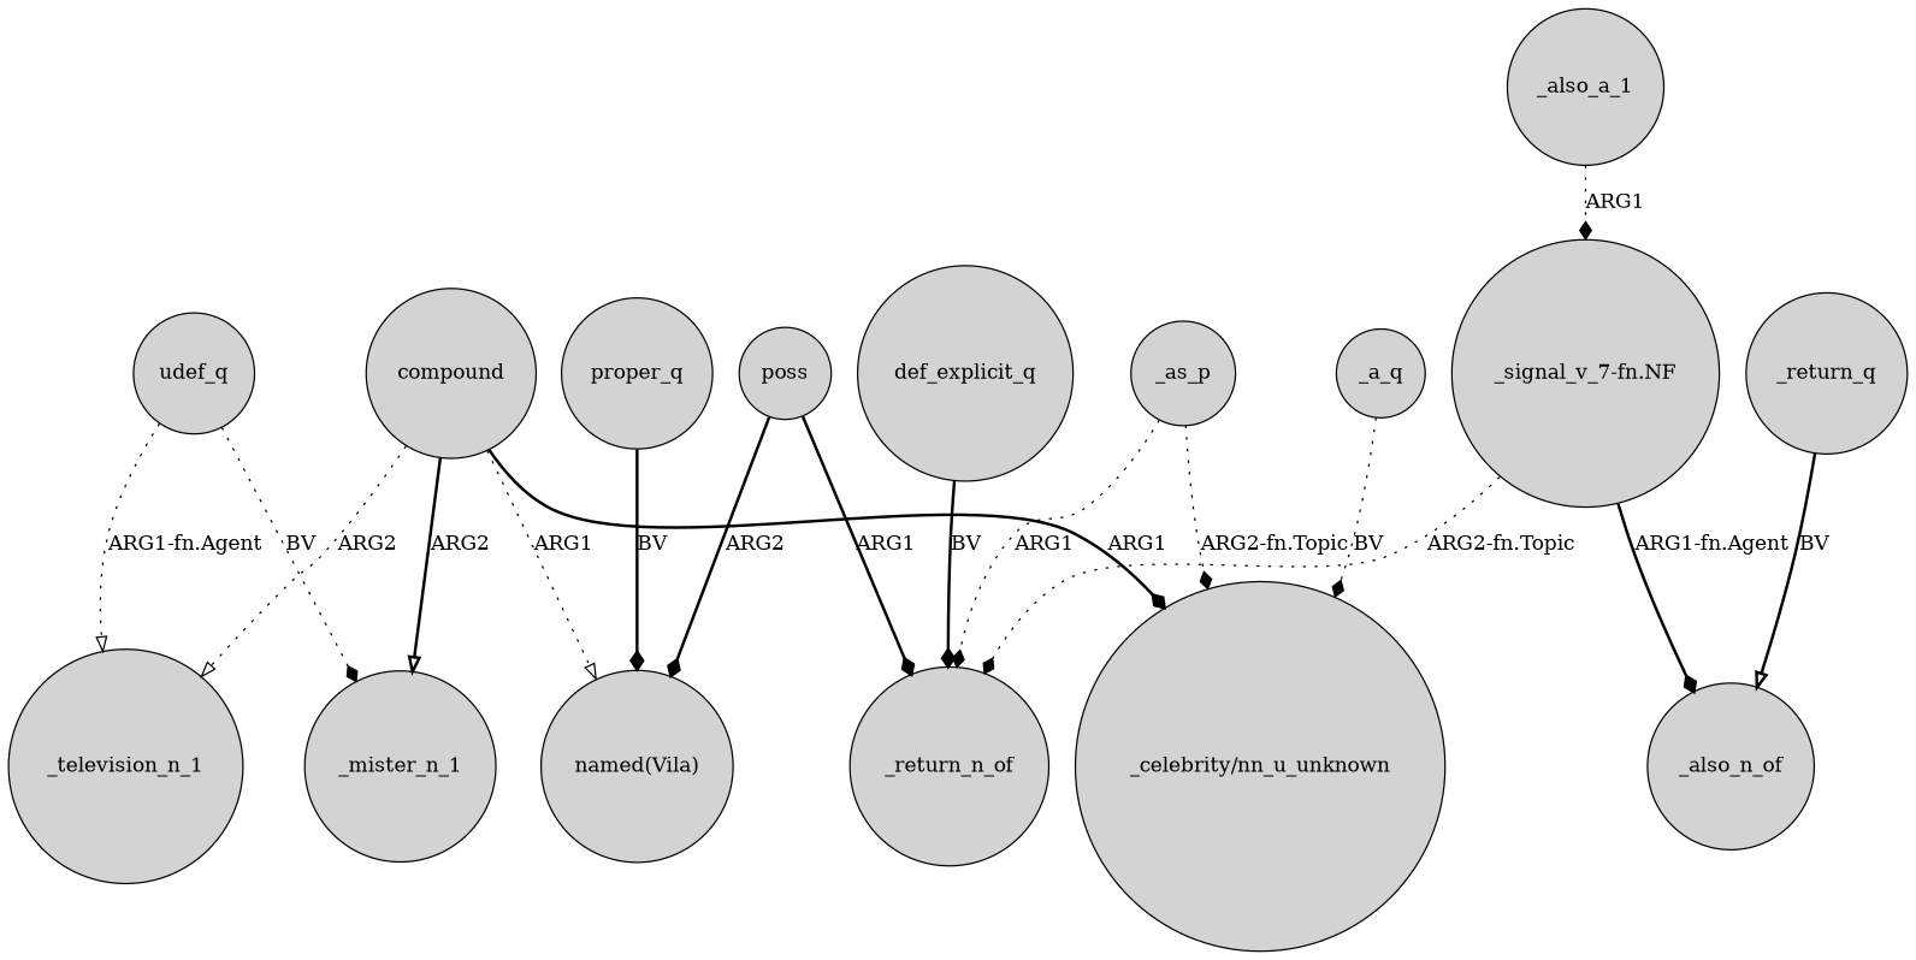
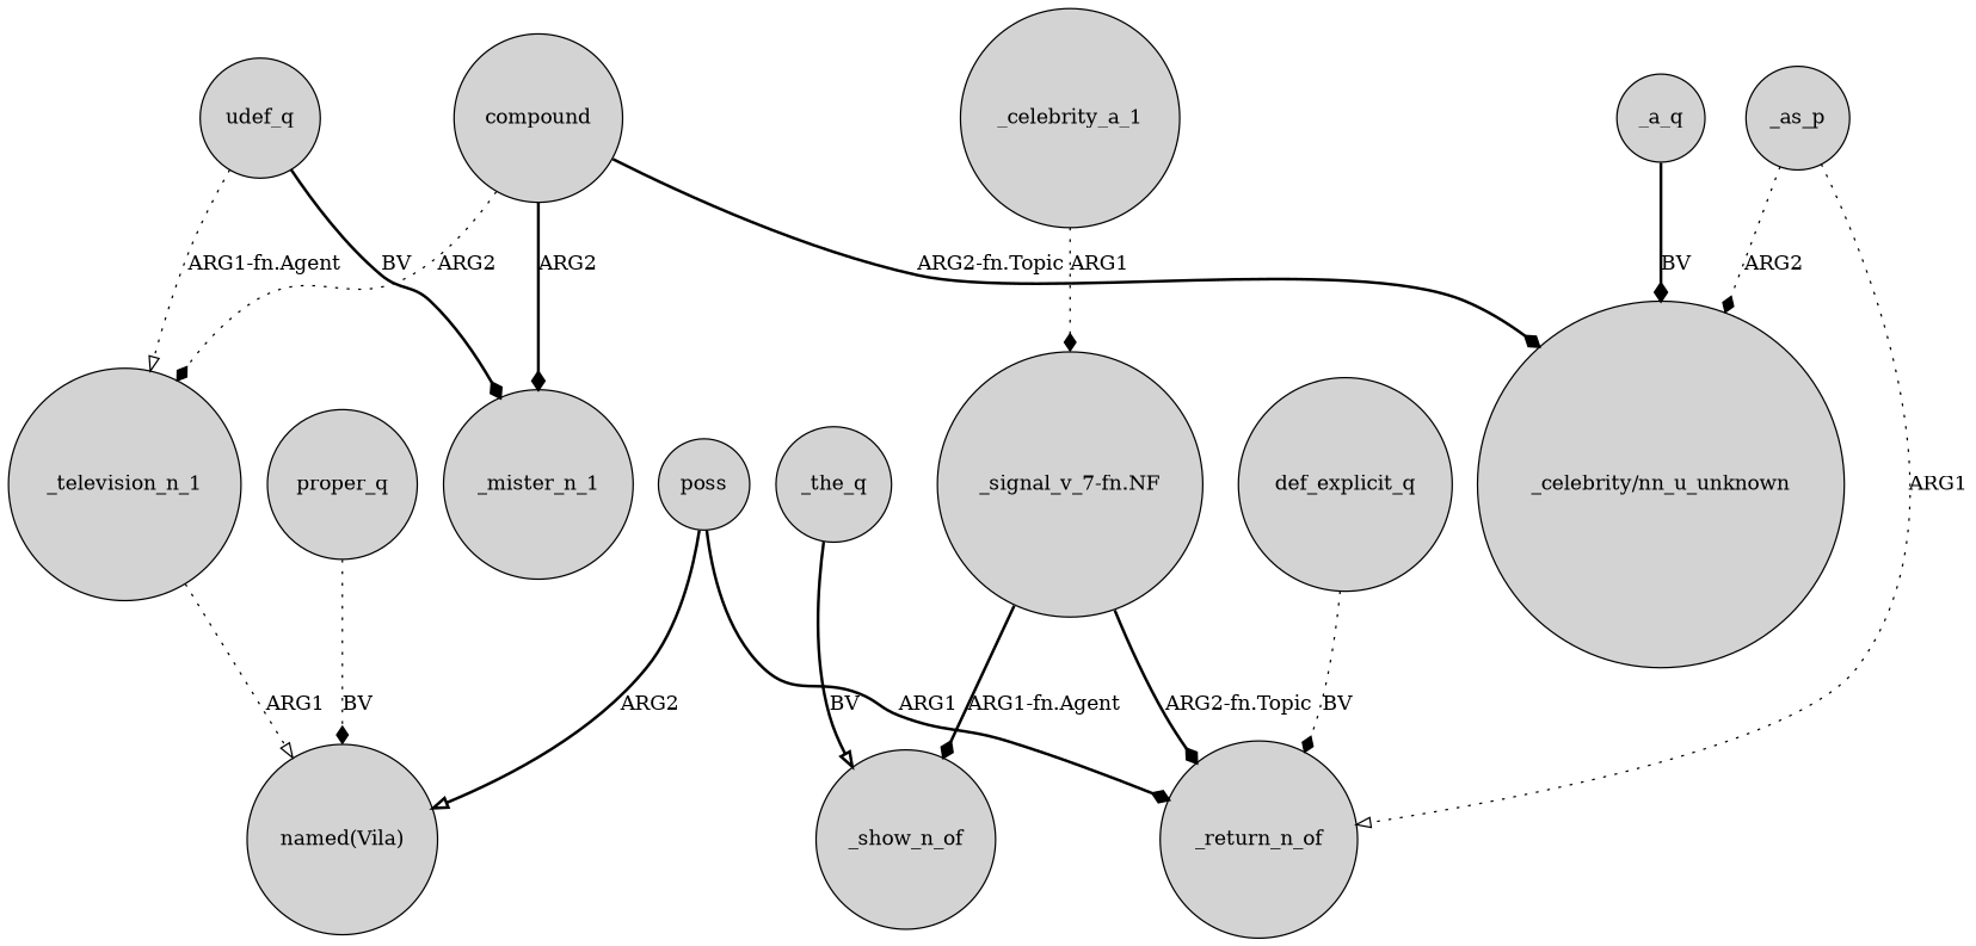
  digraph {
    node [shape=circle style=filled]
    edge [arrowhead=diamond style=bold]
    compound
    _television_n_1
    "named(Vila)"
    _mister_n_1
    "_celebrity/nn_u_unknown"
    udef_q
    poss
    _return_n_of
    proper_q
    n10 [label="_signal_v_7-fn.NF"]
-   _also_a_1
-   _show_n_of [label=_also_n_of]
+   _also_a_1 [label=_celebrity_a_1]
+   _show_n_of
    _as_p
    _a_q
    def_explicit_q
-   _the_q [label=_return_q]
-   compound -> _television_n_1 [arrowhead=onormal label=ARG2 style=dotted]
-   compound -> "named(Vila)" [arrowhead=onormal label=ARG1 style=dotted]
-   compound -> _mister_n_1 [arrowhead=onormal label=ARG2]
-   compound -> "_celebrity/nn_u_unknown" [label=ARG1]
+   _the_q
+   compound -> _television_n_1 [label=ARG2 style=dotted]
+   _television_n_1 -> "named(Vila)" [arrowhead=onormal label=ARG1 style=dotted]
+   compound -> _mister_n_1 [label=ARG2]
+   compound -> "_celebrity/nn_u_unknown" [label="ARG2-fn.Topic"]
    udef_q -> _television_n_1 [arrowhead=onormal label="ARG1-fn.Agent" style=dotted]
-   udef_q -> _mister_n_1 [label=BV style=dotted]
-   poss -> "named(Vila)" [label=ARG2]
+   udef_q -> _mister_n_1 [label=BV]
+   poss -> "named(Vila)" [arrowhead=onormal label=ARG2]
    poss -> _return_n_of [label=ARG1]
-   proper_q -> "named(Vila)" [label=BV]
-   n10 -> _return_n_of [label="ARG2-fn.Topic" style=dotted]
+   proper_q -> "named(Vila)" [label=BV style=dotted]
+   n10 -> _return_n_of [label="ARG2-fn.Topic"]
    n10 -> _show_n_of [label="ARG1-fn.Agent"]
    _also_a_1 -> n10 [label=ARG1 style=dotted]
-   _as_p -> "_celebrity/nn_u_unknown" [label="ARG2-fn.Topic" style=dotted]
-   _as_p -> _return_n_of [label=ARG1 style=dotted]
-   _a_q -> "_celebrity/nn_u_unknown" [label=BV style=dotted]
-   def_explicit_q -> _return_n_of [label=BV]
+   _as_p -> "_celebrity/nn_u_unknown" [label=ARG2 style=dotted]
+   _as_p -> _return_n_of [arrowhead=onormal label=ARG1 style=dotted]
+   _a_q -> "_celebrity/nn_u_unknown" [label=BV]
+   def_explicit_q -> _return_n_of [label=BV style=dotted]
    _the_q -> _show_n_of [arrowhead=onormal label=BV]
  }
